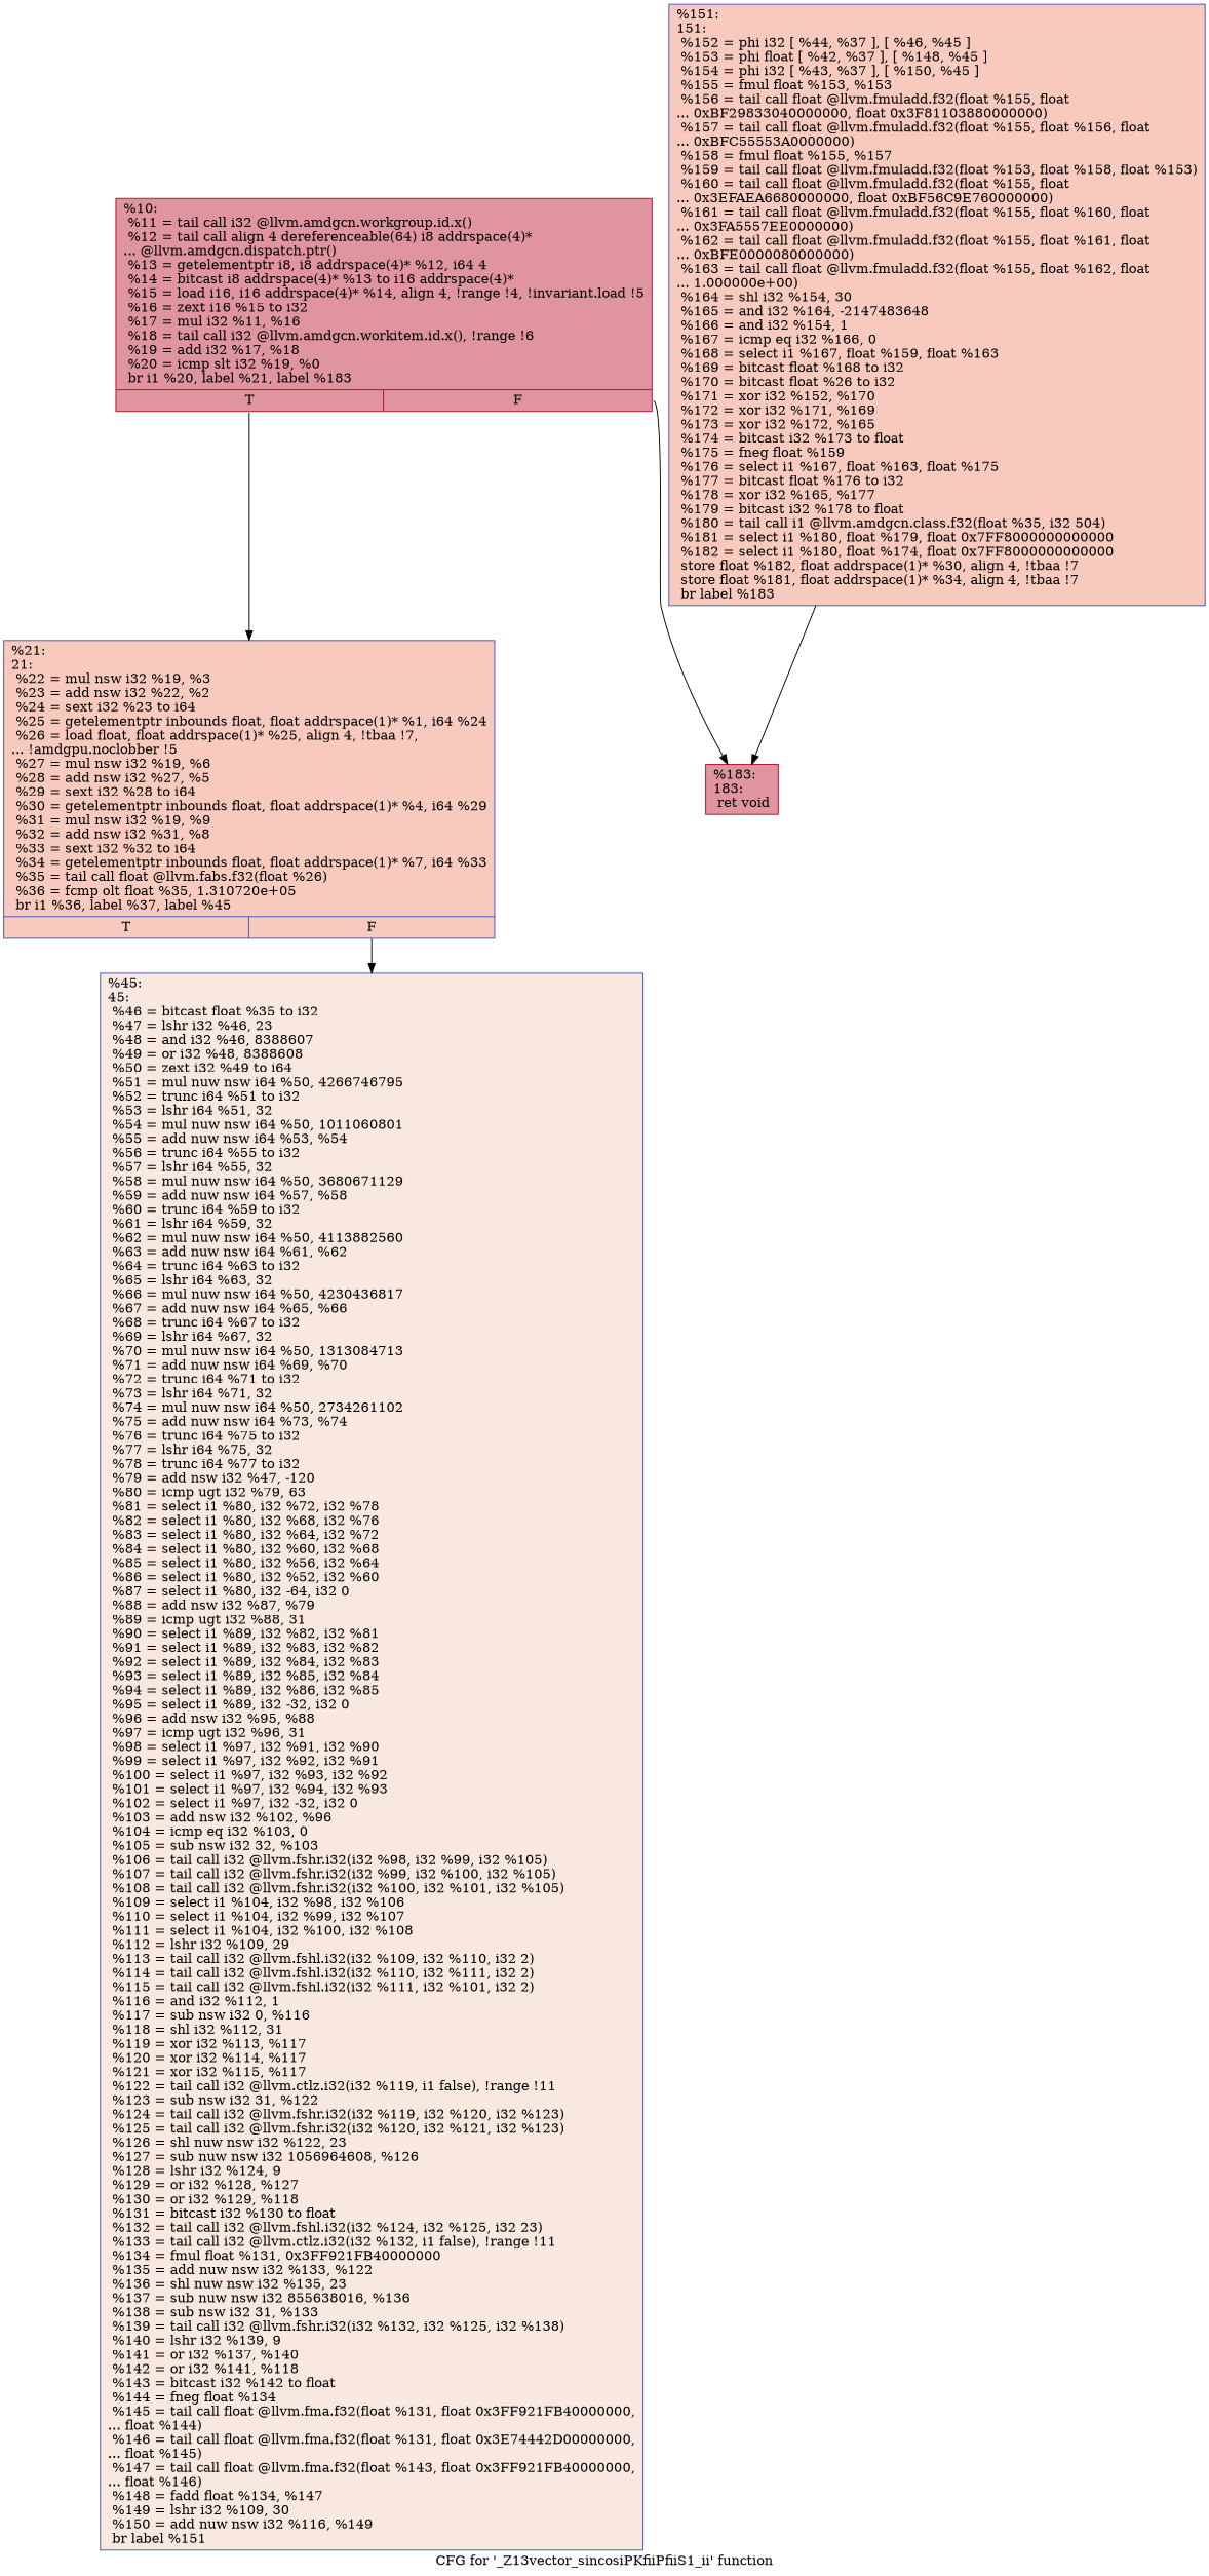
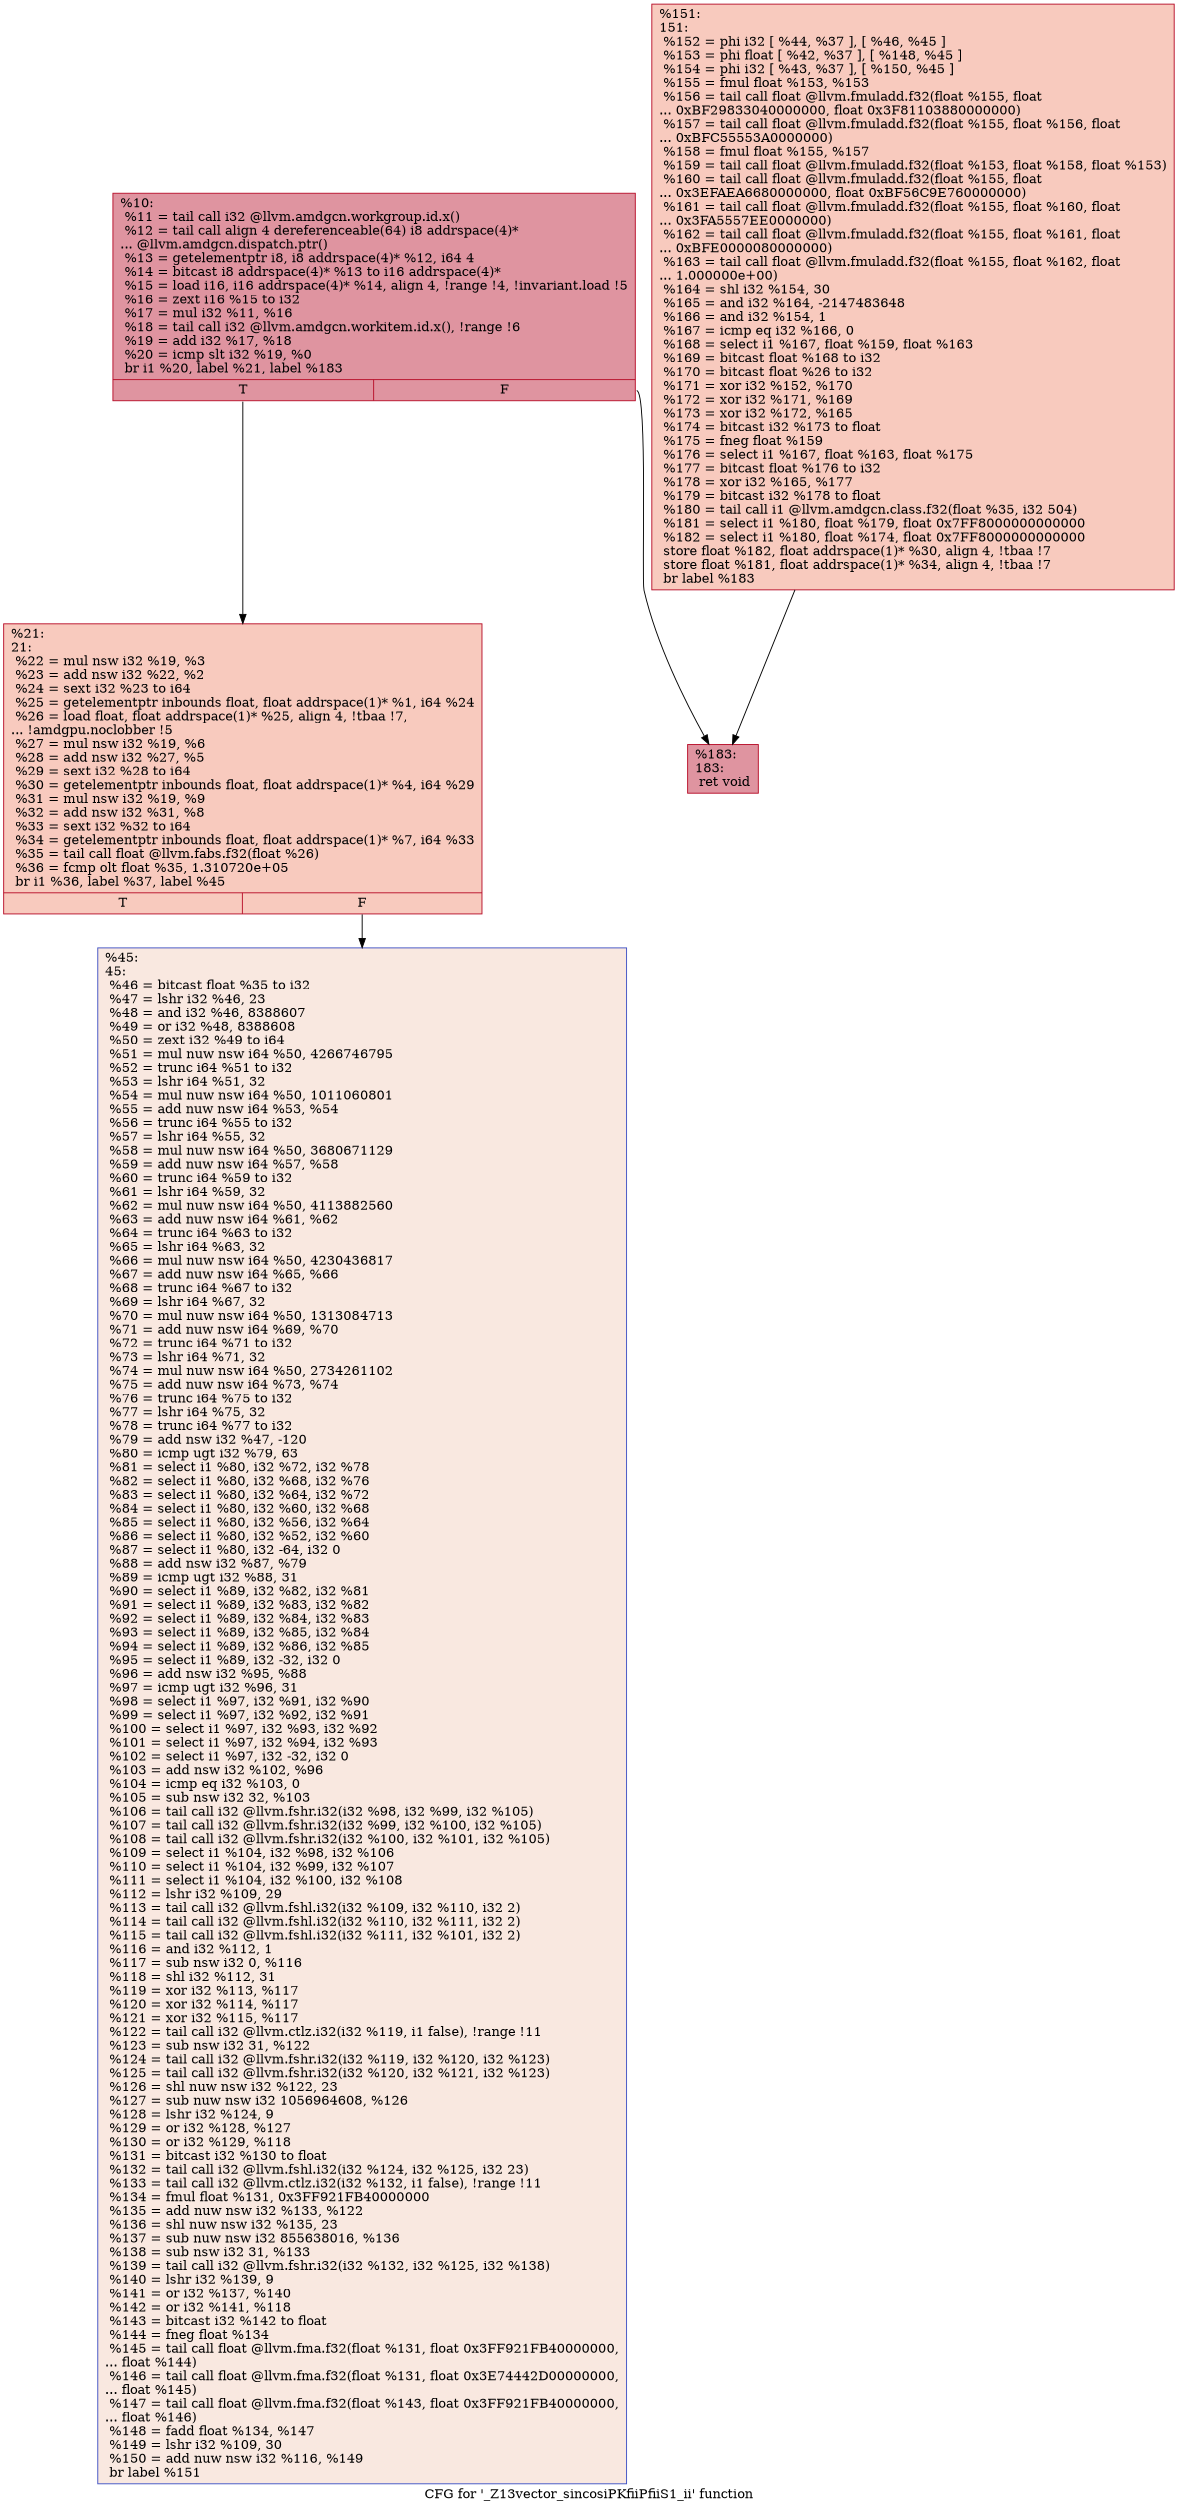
  digraph {
    label="CFG for '_Z13vector_sincosiPKfiiPfiiS1_ii' function"
    node [color="#3d50c3ff" fillcolor="#b70d2870" shape=record style=filled]
    edge [tailport=s1]
    n1 [color="#b70d28ff" label="{%10:\l  %11 = tail call i32 @llvm.amdgcn.workgroup.id.x()\l  %12 = tail call align 4 dereferenceable(64) i8 addrspace(4)*\l... @llvm.amdgcn.dispatch.ptr()\l  %13 = getelementptr i8, i8 addrspace(4)* %12, i64 4\l  %14 = bitcast i8 addrspace(4)* %13 to i16 addrspace(4)*\l  %15 = load i16, i16 addrspace(4)* %14, align 4, !range !4, !invariant.load !5\l  %16 = zext i16 %15 to i32\l  %17 = mul i32 %11, %16\l  %18 = tail call i32 @llvm.amdgcn.workitem.id.x(), !range !6\l  %19 = add i32 %17, %18\l  %20 = icmp slt i32 %19, %0\l  br i1 %20, label %21, label %183\l|{<s0>T|<s1>F}}"]
-   n2 [fillcolor="#ef886b70" label="{%21:\l21:                                               \l  %22 = mul nsw i32 %19, %3\l  %23 = add nsw i32 %22, %2\l  %24 = sext i32 %23 to i64\l  %25 = getelementptr inbounds float, float addrspace(1)* %1, i64 %24\l  %26 = load float, float addrspace(1)* %25, align 4, !tbaa !7,\l... !amdgpu.noclobber !5\l  %27 = mul nsw i32 %19, %6\l  %28 = add nsw i32 %27, %5\l  %29 = sext i32 %28 to i64\l  %30 = getelementptr inbounds float, float addrspace(1)* %4, i64 %29\l  %31 = mul nsw i32 %19, %9\l  %32 = add nsw i32 %31, %8\l  %33 = sext i32 %32 to i64\l  %34 = getelementptr inbounds float, float addrspace(1)* %7, i64 %33\l  %35 = tail call float @llvm.fabs.f32(float %26)\l  %36 = fcmp olt float %35, 1.310720e+05\l  br i1 %36, label %37, label %45\l|{<s0>T|<s1>F}}"]
+   n2 [color="#b70d28ff" fillcolor="#ef886b70" label="{%21:\l21:                                               \l  %22 = mul nsw i32 %19, %3\l  %23 = add nsw i32 %22, %2\l  %24 = sext i32 %23 to i64\l  %25 = getelementptr inbounds float, float addrspace(1)* %1, i64 %24\l  %26 = load float, float addrspace(1)* %25, align 4, !tbaa !7,\l... !amdgpu.noclobber !5\l  %27 = mul nsw i32 %19, %6\l  %28 = add nsw i32 %27, %5\l  %29 = sext i32 %28 to i64\l  %30 = getelementptr inbounds float, float addrspace(1)* %4, i64 %29\l  %31 = mul nsw i32 %19, %9\l  %32 = add nsw i32 %31, %8\l  %33 = sext i32 %32 to i64\l  %34 = getelementptr inbounds float, float addrspace(1)* %7, i64 %33\l  %35 = tail call float @llvm.fabs.f32(float %26)\l  %36 = fcmp olt float %35, 1.310720e+05\l  br i1 %36, label %37, label %45\l|{<s0>T|<s1>F}}"]
    n3 [color="#b70d28ff" label="{%183:\l183:                                              \l  ret void\l}"]
    n4 [fillcolor="#f1ccb870" label="{%45:\l45:                                               \l  %46 = bitcast float %35 to i32\l  %47 = lshr i32 %46, 23\l  %48 = and i32 %46, 8388607\l  %49 = or i32 %48, 8388608\l  %50 = zext i32 %49 to i64\l  %51 = mul nuw nsw i64 %50, 4266746795\l  %52 = trunc i64 %51 to i32\l  %53 = lshr i64 %51, 32\l  %54 = mul nuw nsw i64 %50, 1011060801\l  %55 = add nuw nsw i64 %53, %54\l  %56 = trunc i64 %55 to i32\l  %57 = lshr i64 %55, 32\l  %58 = mul nuw nsw i64 %50, 3680671129\l  %59 = add nuw nsw i64 %57, %58\l  %60 = trunc i64 %59 to i32\l  %61 = lshr i64 %59, 32\l  %62 = mul nuw nsw i64 %50, 4113882560\l  %63 = add nuw nsw i64 %61, %62\l  %64 = trunc i64 %63 to i32\l  %65 = lshr i64 %63, 32\l  %66 = mul nuw nsw i64 %50, 4230436817\l  %67 = add nuw nsw i64 %65, %66\l  %68 = trunc i64 %67 to i32\l  %69 = lshr i64 %67, 32\l  %70 = mul nuw nsw i64 %50, 1313084713\l  %71 = add nuw nsw i64 %69, %70\l  %72 = trunc i64 %71 to i32\l  %73 = lshr i64 %71, 32\l  %74 = mul nuw nsw i64 %50, 2734261102\l  %75 = add nuw nsw i64 %73, %74\l  %76 = trunc i64 %75 to i32\l  %77 = lshr i64 %75, 32\l  %78 = trunc i64 %77 to i32\l  %79 = add nsw i32 %47, -120\l  %80 = icmp ugt i32 %79, 63\l  %81 = select i1 %80, i32 %72, i32 %78\l  %82 = select i1 %80, i32 %68, i32 %76\l  %83 = select i1 %80, i32 %64, i32 %72\l  %84 = select i1 %80, i32 %60, i32 %68\l  %85 = select i1 %80, i32 %56, i32 %64\l  %86 = select i1 %80, i32 %52, i32 %60\l  %87 = select i1 %80, i32 -64, i32 0\l  %88 = add nsw i32 %87, %79\l  %89 = icmp ugt i32 %88, 31\l  %90 = select i1 %89, i32 %82, i32 %81\l  %91 = select i1 %89, i32 %83, i32 %82\l  %92 = select i1 %89, i32 %84, i32 %83\l  %93 = select i1 %89, i32 %85, i32 %84\l  %94 = select i1 %89, i32 %86, i32 %85\l  %95 = select i1 %89, i32 -32, i32 0\l  %96 = add nsw i32 %95, %88\l  %97 = icmp ugt i32 %96, 31\l  %98 = select i1 %97, i32 %91, i32 %90\l  %99 = select i1 %97, i32 %92, i32 %91\l  %100 = select i1 %97, i32 %93, i32 %92\l  %101 = select i1 %97, i32 %94, i32 %93\l  %102 = select i1 %97, i32 -32, i32 0\l  %103 = add nsw i32 %102, %96\l  %104 = icmp eq i32 %103, 0\l  %105 = sub nsw i32 32, %103\l  %106 = tail call i32 @llvm.fshr.i32(i32 %98, i32 %99, i32 %105)\l  %107 = tail call i32 @llvm.fshr.i32(i32 %99, i32 %100, i32 %105)\l  %108 = tail call i32 @llvm.fshr.i32(i32 %100, i32 %101, i32 %105)\l  %109 = select i1 %104, i32 %98, i32 %106\l  %110 = select i1 %104, i32 %99, i32 %107\l  %111 = select i1 %104, i32 %100, i32 %108\l  %112 = lshr i32 %109, 29\l  %113 = tail call i32 @llvm.fshl.i32(i32 %109, i32 %110, i32 2)\l  %114 = tail call i32 @llvm.fshl.i32(i32 %110, i32 %111, i32 2)\l  %115 = tail call i32 @llvm.fshl.i32(i32 %111, i32 %101, i32 2)\l  %116 = and i32 %112, 1\l  %117 = sub nsw i32 0, %116\l  %118 = shl i32 %112, 31\l  %119 = xor i32 %113, %117\l  %120 = xor i32 %114, %117\l  %121 = xor i32 %115, %117\l  %122 = tail call i32 @llvm.ctlz.i32(i32 %119, i1 false), !range !11\l  %123 = sub nsw i32 31, %122\l  %124 = tail call i32 @llvm.fshr.i32(i32 %119, i32 %120, i32 %123)\l  %125 = tail call i32 @llvm.fshr.i32(i32 %120, i32 %121, i32 %123)\l  %126 = shl nuw nsw i32 %122, 23\l  %127 = sub nuw nsw i32 1056964608, %126\l  %128 = lshr i32 %124, 9\l  %129 = or i32 %128, %127\l  %130 = or i32 %129, %118\l  %131 = bitcast i32 %130 to float\l  %132 = tail call i32 @llvm.fshl.i32(i32 %124, i32 %125, i32 23)\l  %133 = tail call i32 @llvm.ctlz.i32(i32 %132, i1 false), !range !11\l  %134 = fmul float %131, 0x3FF921FB40000000\l  %135 = add nuw nsw i32 %133, %122\l  %136 = shl nuw nsw i32 %135, 23\l  %137 = sub nuw nsw i32 855638016, %136\l  %138 = sub nsw i32 31, %133\l  %139 = tail call i32 @llvm.fshr.i32(i32 %132, i32 %125, i32 %138)\l  %140 = lshr i32 %139, 9\l  %141 = or i32 %137, %140\l  %142 = or i32 %141, %118\l  %143 = bitcast i32 %142 to float\l  %144 = fneg float %134\l  %145 = tail call float @llvm.fma.f32(float %131, float 0x3FF921FB40000000,\l... float %144)\l  %146 = tail call float @llvm.fma.f32(float %131, float 0x3E74442D00000000,\l... float %145)\l  %147 = tail call float @llvm.fma.f32(float %143, float 0x3FF921FB40000000,\l... float %146)\l  %148 = fadd float %134, %147\l  %149 = lshr i32 %109, 30\l  %150 = add nuw nsw i32 %116, %149\l  br label %151\l}"]
-   n5 [fillcolor="#ef886b70" label="{%151:\l151:                                              \l  %152 = phi i32 [ %44, %37 ], [ %46, %45 ]\l  %153 = phi float [ %42, %37 ], [ %148, %45 ]\l  %154 = phi i32 [ %43, %37 ], [ %150, %45 ]\l  %155 = fmul float %153, %153\l  %156 = tail call float @llvm.fmuladd.f32(float %155, float\l... 0xBF29833040000000, float 0x3F81103880000000)\l  %157 = tail call float @llvm.fmuladd.f32(float %155, float %156, float\l... 0xBFC55553A0000000)\l  %158 = fmul float %155, %157\l  %159 = tail call float @llvm.fmuladd.f32(float %153, float %158, float %153)\l  %160 = tail call float @llvm.fmuladd.f32(float %155, float\l... 0x3EFAEA6680000000, float 0xBF56C9E760000000)\l  %161 = tail call float @llvm.fmuladd.f32(float %155, float %160, float\l... 0x3FA5557EE0000000)\l  %162 = tail call float @llvm.fmuladd.f32(float %155, float %161, float\l... 0xBFE0000080000000)\l  %163 = tail call float @llvm.fmuladd.f32(float %155, float %162, float\l... 1.000000e+00)\l  %164 = shl i32 %154, 30\l  %165 = and i32 %164, -2147483648\l  %166 = and i32 %154, 1\l  %167 = icmp eq i32 %166, 0\l  %168 = select i1 %167, float %159, float %163\l  %169 = bitcast float %168 to i32\l  %170 = bitcast float %26 to i32\l  %171 = xor i32 %152, %170\l  %172 = xor i32 %171, %169\l  %173 = xor i32 %172, %165\l  %174 = bitcast i32 %173 to float\l  %175 = fneg float %159\l  %176 = select i1 %167, float %163, float %175\l  %177 = bitcast float %176 to i32\l  %178 = xor i32 %165, %177\l  %179 = bitcast i32 %178 to float\l  %180 = tail call i1 @llvm.amdgcn.class.f32(float %35, i32 504)\l  %181 = select i1 %180, float %179, float 0x7FF8000000000000\l  %182 = select i1 %180, float %174, float 0x7FF8000000000000\l  store float %182, float addrspace(1)* %30, align 4, !tbaa !7\l  store float %181, float addrspace(1)* %34, align 4, !tbaa !7\l  br label %183\l}"]
+   n5 [color="#b70d28ff" fillcolor="#ef886b70" label="{%151:\l151:                                              \l  %152 = phi i32 [ %44, %37 ], [ %46, %45 ]\l  %153 = phi float [ %42, %37 ], [ %148, %45 ]\l  %154 = phi i32 [ %43, %37 ], [ %150, %45 ]\l  %155 = fmul float %153, %153\l  %156 = tail call float @llvm.fmuladd.f32(float %155, float\l... 0xBF29833040000000, float 0x3F81103880000000)\l  %157 = tail call float @llvm.fmuladd.f32(float %155, float %156, float\l... 0xBFC55553A0000000)\l  %158 = fmul float %155, %157\l  %159 = tail call float @llvm.fmuladd.f32(float %153, float %158, float %153)\l  %160 = tail call float @llvm.fmuladd.f32(float %155, float\l... 0x3EFAEA6680000000, float 0xBF56C9E760000000)\l  %161 = tail call float @llvm.fmuladd.f32(float %155, float %160, float\l... 0x3FA5557EE0000000)\l  %162 = tail call float @llvm.fmuladd.f32(float %155, float %161, float\l... 0xBFE0000080000000)\l  %163 = tail call float @llvm.fmuladd.f32(float %155, float %162, float\l... 1.000000e+00)\l  %164 = shl i32 %154, 30\l  %165 = and i32 %164, -2147483648\l  %166 = and i32 %154, 1\l  %167 = icmp eq i32 %166, 0\l  %168 = select i1 %167, float %159, float %163\l  %169 = bitcast float %168 to i32\l  %170 = bitcast float %26 to i32\l  %171 = xor i32 %152, %170\l  %172 = xor i32 %171, %169\l  %173 = xor i32 %172, %165\l  %174 = bitcast i32 %173 to float\l  %175 = fneg float %159\l  %176 = select i1 %167, float %163, float %175\l  %177 = bitcast float %176 to i32\l  %178 = xor i32 %165, %177\l  %179 = bitcast i32 %178 to float\l  %180 = tail call i1 @llvm.amdgcn.class.f32(float %35, i32 504)\l  %181 = select i1 %180, float %179, float 0x7FF8000000000000\l  %182 = select i1 %180, float %174, float 0x7FF8000000000000\l  store float %182, float addrspace(1)* %30, align 4, !tbaa !7\l  store float %181, float addrspace(1)* %34, align 4, !tbaa !7\l  br label %183\l}"]
    n1 -> n2 [tailport=s0]
    n1 -> n3
    n2 -> n4
    n5 -> n3 [tailport=""]
  }
